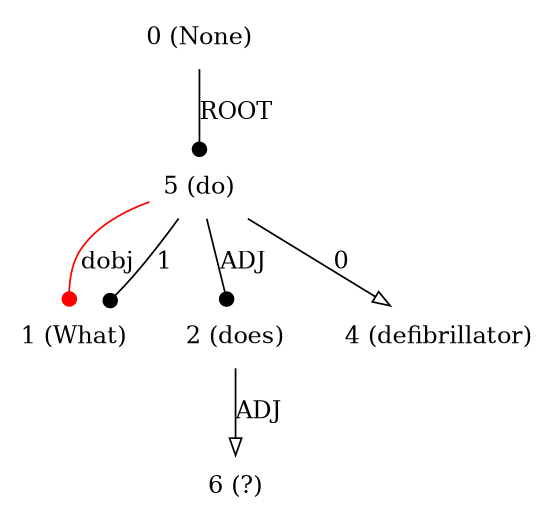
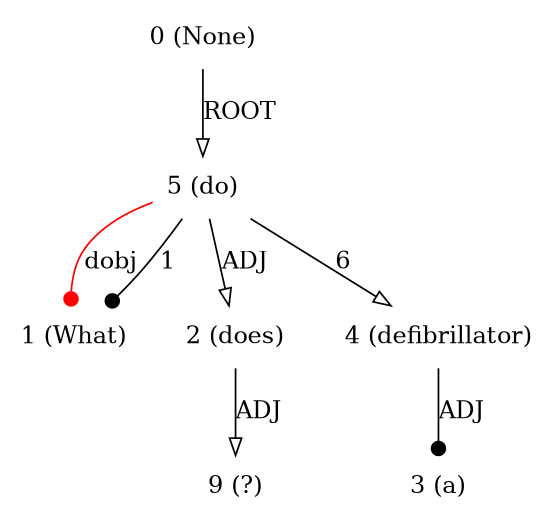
  digraph {
    node [shape=plaintext]
    edge [arrowhead=onormal dir=forward]
    n1 [label="0 (None)"]
    n2 [label="5 (do)"]
    n3 [label="1 (What)"]
    n4 [label="2 (does)"]
    n5 [label="4 (defibrillator)"]
-   n6 [label="6 (?)"]
-   n1 -> n2 [arrowhead=dot label=ROOT]
+   n6 [label="9 (?)"]
+   n7 [label="3 (a)"]
+   n1 -> n2 [label=ROOT]
    n2 -> n3 [arrowhead=dot color=red label=dobj]
    n2 -> n3 [arrowhead=dot label=1]
-   n2 -> n4 [arrowhead=dot label=ADJ]
-   n2 -> n5 [label=0]
+   n2 -> n4 [label=ADJ]
+   n2 -> n5 [label=6]
    n4 -> n6 [label=ADJ]
+   n5 -> n7 [arrowhead=dot label=ADJ]
  }
